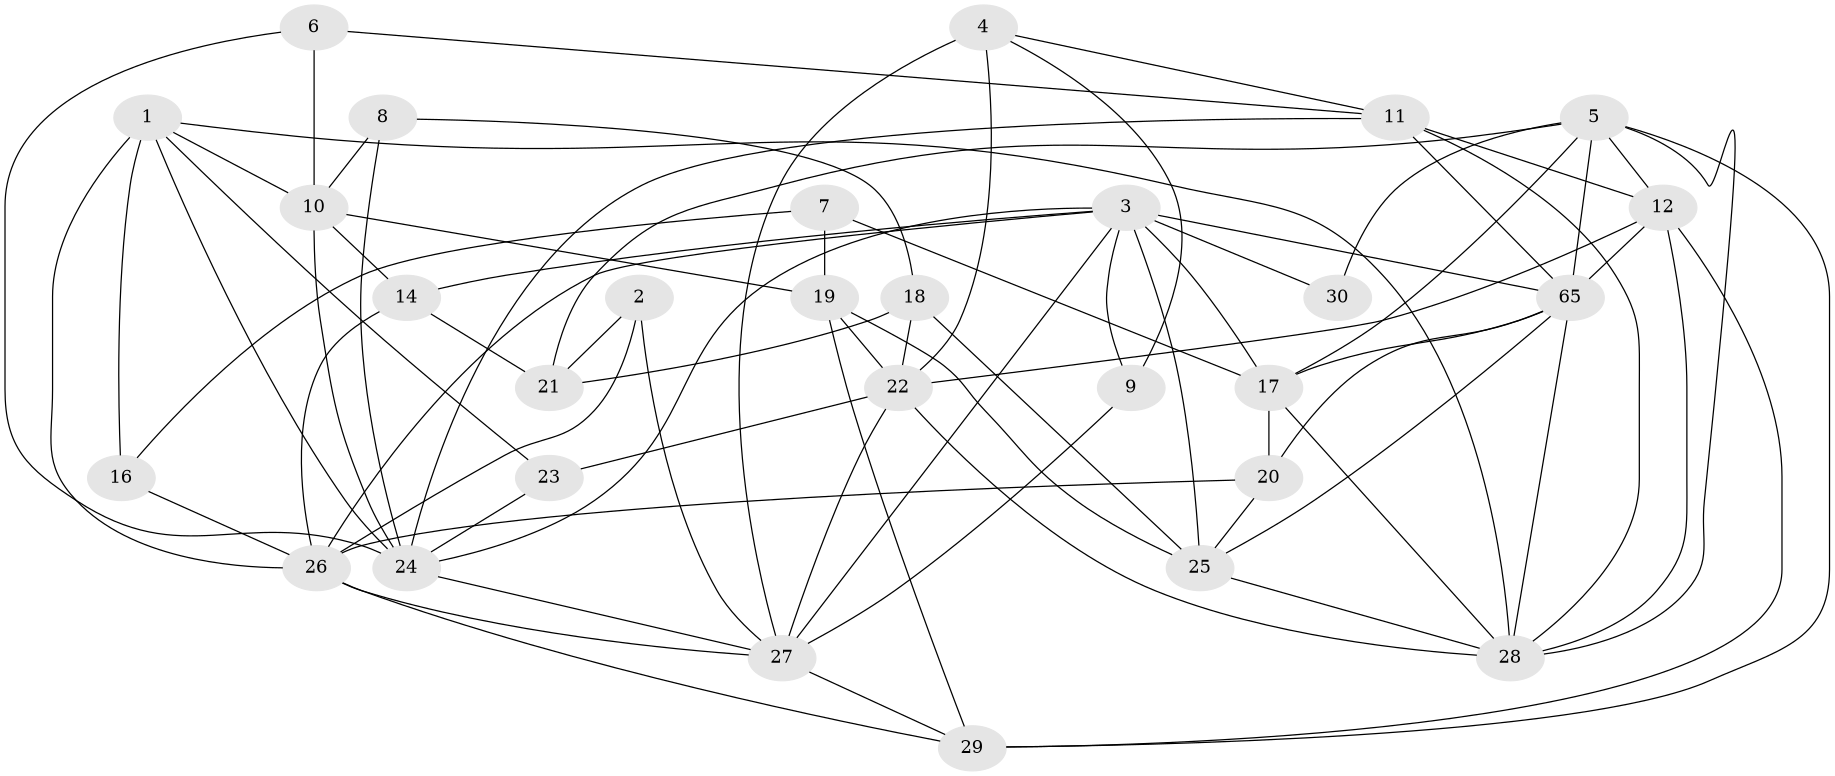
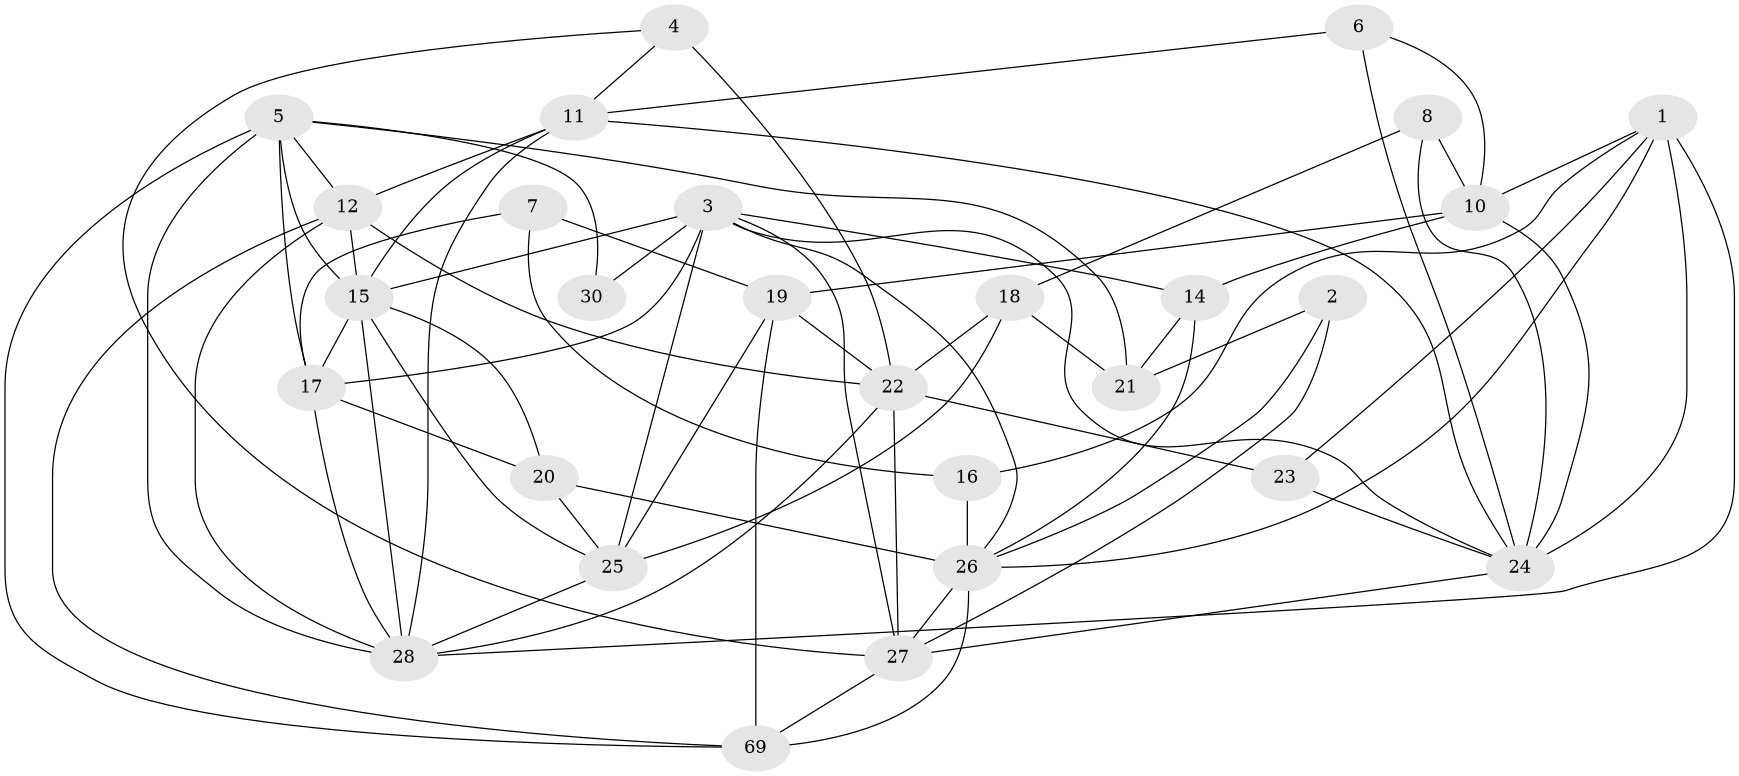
  graph {
    node [color=gray90 style=filled]
    edge [weight=1.0]
    1
    10
    16
    23
    24
    26
    28
    14
    19
    27
-   29
+   29 [label=69]
    2
    21
    3
-   9
-   15 [label=65]
+   15
    17
    25
    30
    20
    4
    11
    22
    12
    5
    6
    7
    8
    18
    1 -- 10
    1 -- 16
    1 -- 23
    1 -- 24 [weight=3.0]
    1 -- 26
    1 -- 28
    10 -- 24
    10 -- 14
    10 -- 19
    16 -- 26 [weight=2.0]
    23 -- 24
    24 -- 27
    26 -- 27
    26 -- 29
    14 -- 26
    14 -- 21
    19 -- 29
    19 -- 25
    19 -- 22
    27 -- 29
    2 -- 26
    2 -- 27
    2 -- 21
    3 -- 24
    3 -- 26
    3 -- 14
    3 -- 27
-   3 -- 9
    3 -- 15
    3 -- 17 [weight=2.0]
    3 -- 25 [weight=2.0]
    3 -- 30
-   9 -- 27 [weight=2.0]
    15 -- 28
    15 -- 17
    15 -- 25
    15 -- 20 [weight=2.0]
    17 -- 28
    17 -- 20
    25 -- 28
    20 -- 26 [weight=2.0]
    20 -- 25
    4 -- 27
-   4 -- 9
    4 -- 11
    4 -- 22 [weight=2.0]
    11 -- 24
    11 -- 28
    11 -- 15
    11 -- 12
    22 -- 23
    22 -- 28
    22 -- 27
    12 -- 28
    12 -- 29
    12 -- 15
    12 -- 22
    5 -- 28
    5 -- 29
    5 -- 21
    5 -- 15
    5 -- 17
    5 -- 30
    5 -- 12
    6 -- 10
    6 -- 24
    6 -- 11
    7 -- 16
    7 -- 19
    7 -- 17
    8 -- 10
    8 -- 24
    8 -- 18
    18 -- 21
    18 -- 25
    18 -- 22
  }
